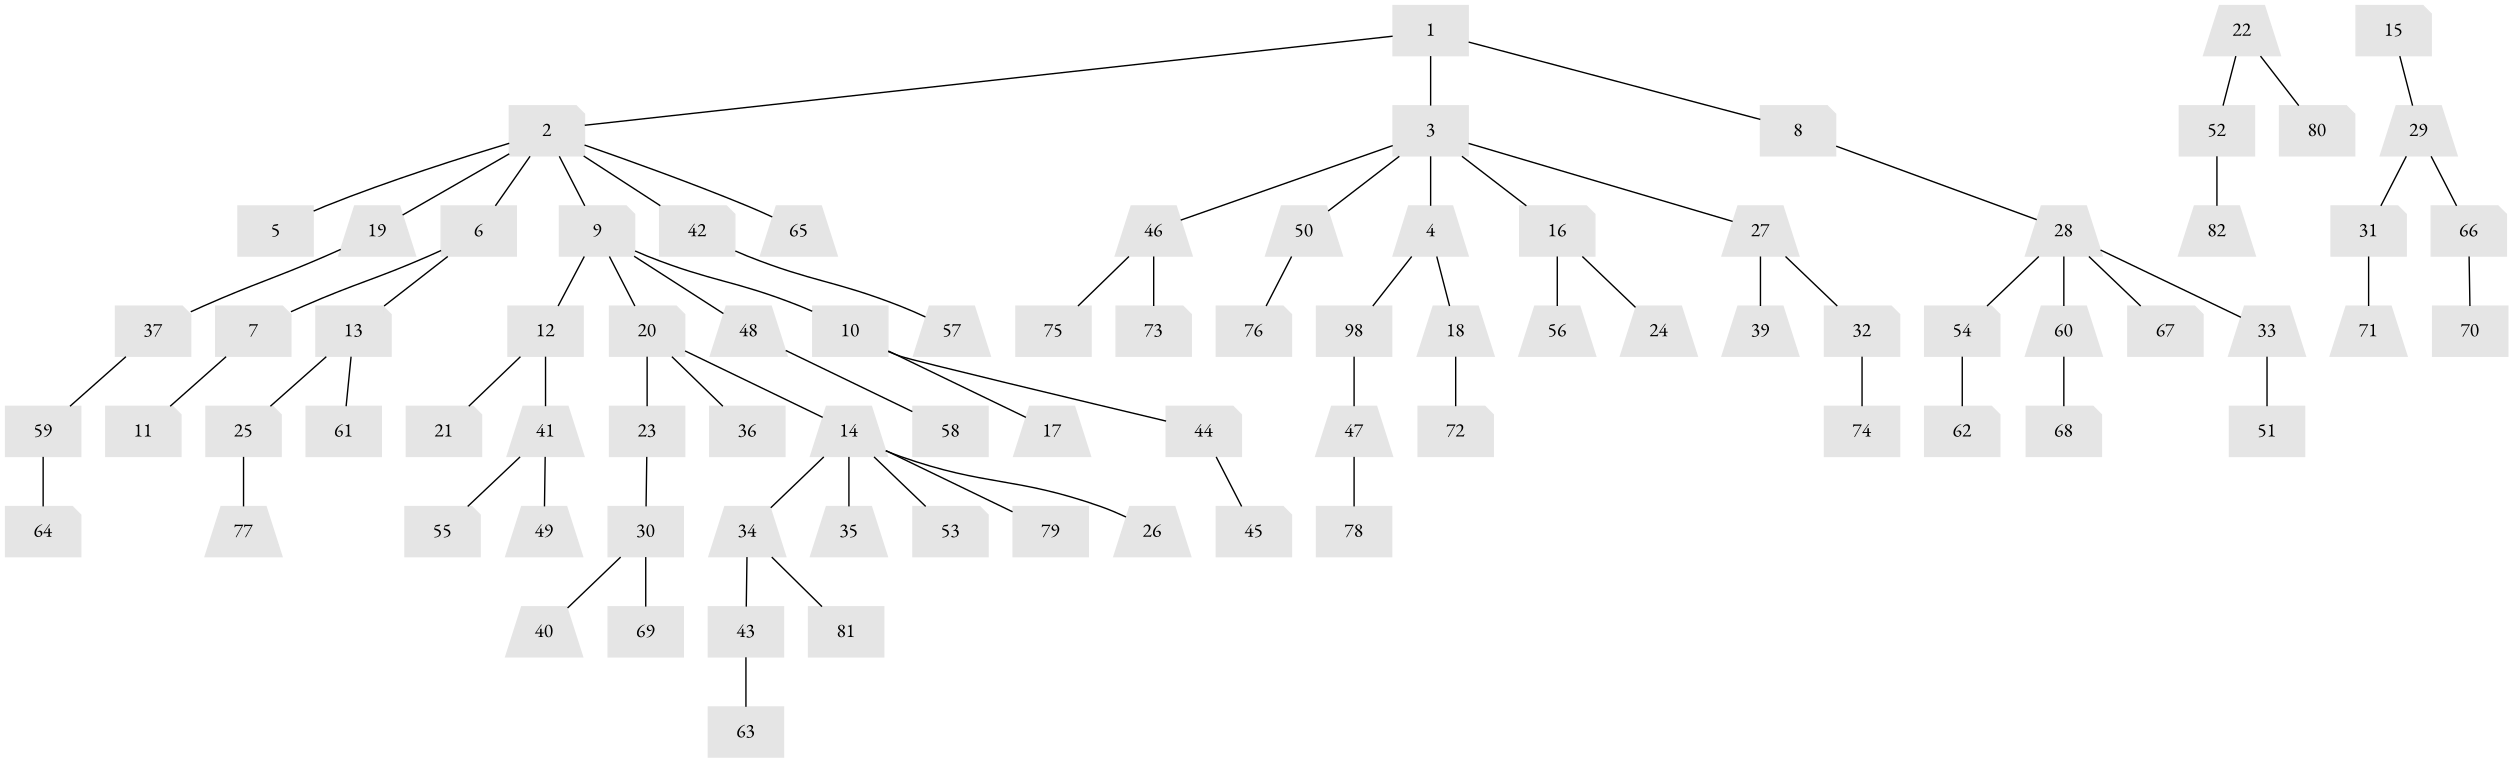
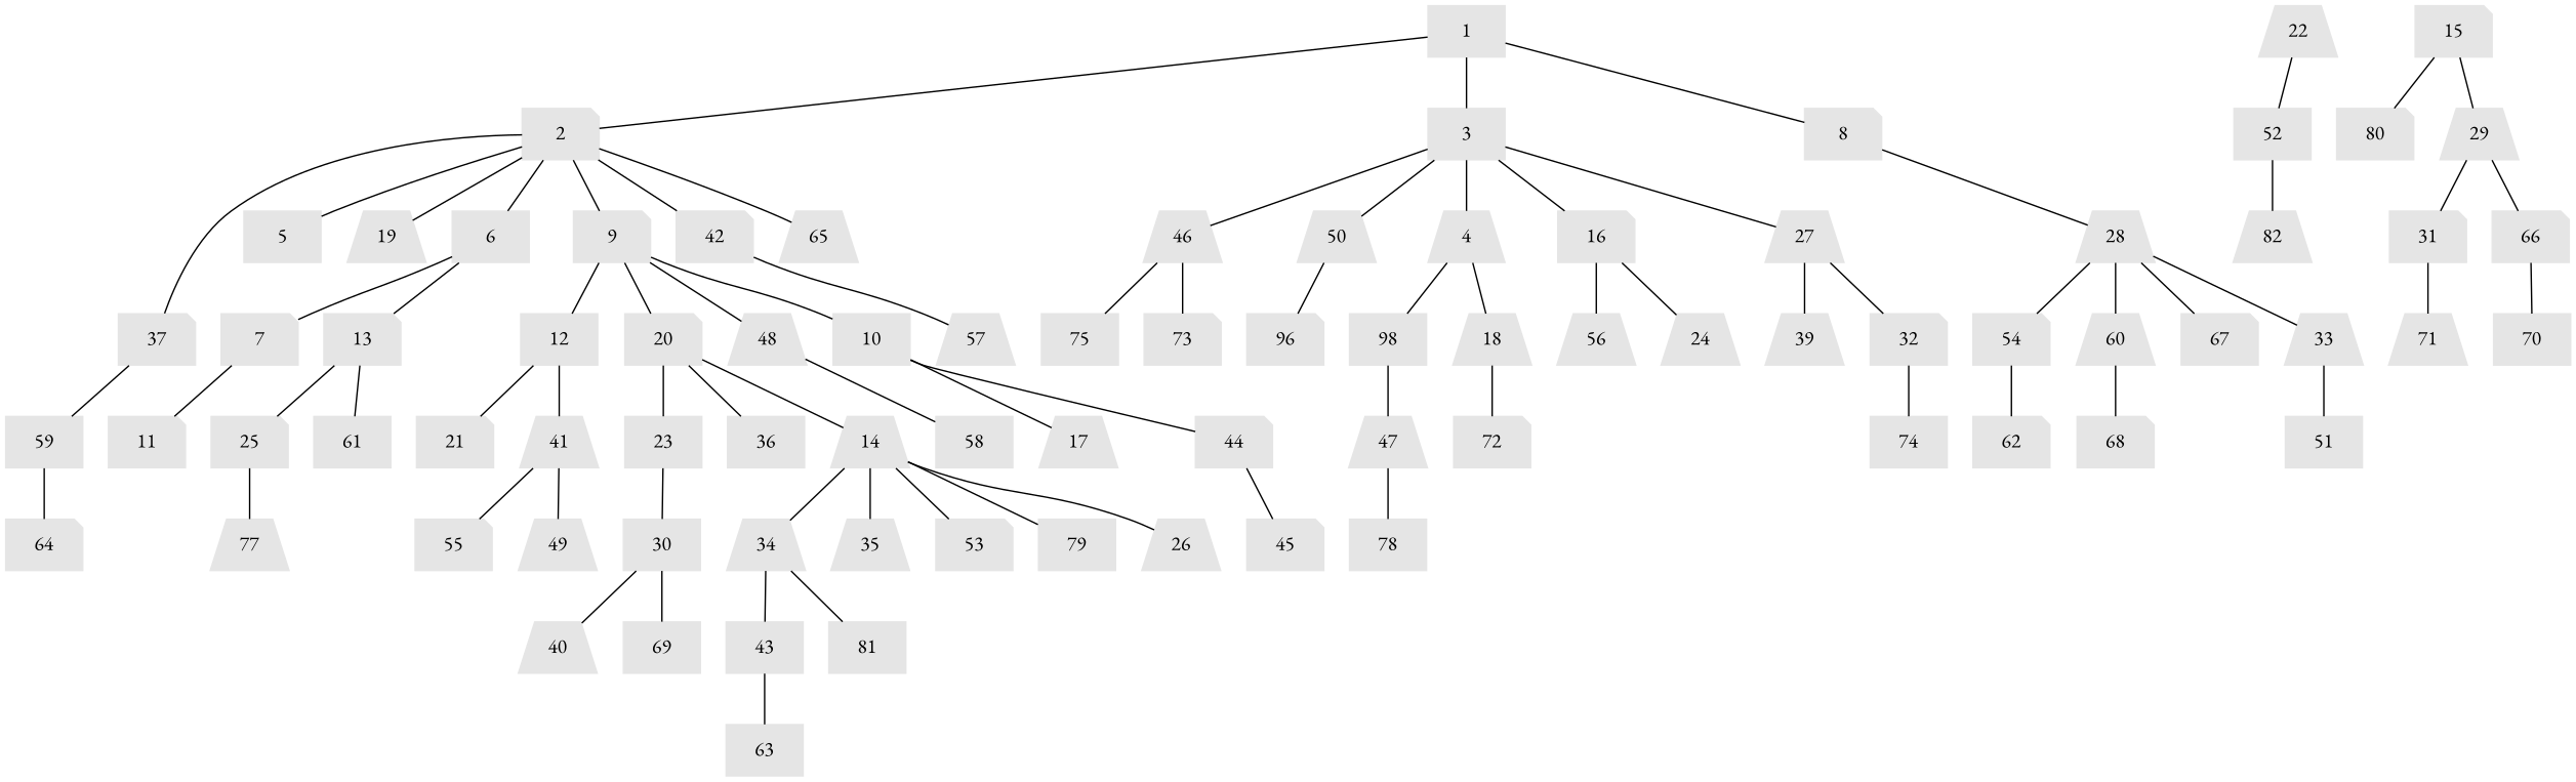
  graph {
    fontname="EB Garamond"
    node [color=gray90 fontname="EB Garamond" shape=note style=filled]
    edge [fontname="EB Garamond"]
    1 [shape=box]
    2
    3 [shape=box]
    8
    5 [shape=box]
    6 [shape=box]
    9
    19 [shape=trapezium]
    42
    65 [shape=trapezium]
    4 [shape=trapezium]
    16
    27 [shape=trapezium]
    46 [shape=trapezium]
    50 [shape=trapezium]
    28 [shape=trapezium]
    7
    13
    10 [shape=box]
    12 [shape=box]
    20
    48 [shape=trapezium]
    37
    57 [shape=trapezium]
    18 [shape=trapezium]
    n26 [label=98 shape=box]
    24 [shape=trapezium]
    56 [shape=trapezium]
    32
    39 [shape=trapezium]
    73
    75 [shape=box]
-   76
+   76 [label=96]
    72
    22 [shape=trapezium]
    52 [shape=box]
    80
    47 [shape=trapezium]
    11
    25
    61 [shape=box]
    33 [shape=trapezium]
    54
    60 [shape=trapezium]
    67
    17 [shape=trapezium]
    44
    21
    41 [shape=trapezium]
    14 [shape=trapezium]
    23 [shape=box]
    36 [shape=box]
    58 [shape=box]
    29 [shape=trapezium]
    15
    45
    26 [shape=trapezium]
    34 [shape=trapezium]
    35 [shape=trapezium]
    53
    79 [shape=box]
    49 [shape=trapezium]
    55
    77 [shape=trapezium]
    43 [shape=box]
    81 [shape=box]
    31
    66
    59 [shape=box]
    30 [shape=box]
    82 [shape=trapezium]
    40 [shape=trapezium]
    69 [shape=box]
    74 [shape=box]
    51 [shape=box]
    62
    68
    71 [shape=trapezium]
    70 [shape=box]
    63 [shape=box]
    64
    78 [shape=box]
    1 -- 2
    1 -- 3
    1 -- 8
    2 -- 5
    2 -- 6
    2 -- 9
    2 -- 19
    2 -- 42
    2 -- 65
    3 -- 4
    3 -- 16
    3 -- 27
    3 -- 46
    3 -- 50
    8 -- 28
    6 -- 7
    6 -- 13
    9 -- 10
    9 -- 12
    9 -- 20
    9 -- 48
-   19 -- 37
+   2 -- 37
    42 -- 57
    4 -- 18
    4 -- n26
    16 -- 24
    16 -- 56
    27 -- 32
    27 -- 39
    46 -- 73
    46 -- 75
    50 -- 76
    28 -- 33
    28 -- 54
    28 -- 60
    28 -- 67
    7 -- 11
    13 -- 25
    13 -- 61
    10 -- 17
    10 -- 44
    12 -- 21
    12 -- 41
    20 -- 14
    20 -- 23
    20 -- 36
    48 -- 58
    37 -- 59
    18 -- 72
    n26 -- 47
    32 -- 74
    22 -- 52
-   22 -- 80
+   15 -- 80
    52 -- 82
    47 -- 78
    25 -- 77
    33 -- 51
    54 -- 62
    60 -- 68
    44 -- 45
    41 -- 49
    41 -- 55
    14 -- 26
    14 -- 34
    14 -- 35
    14 -- 53
    14 -- 79
    23 -- 30
    29 -- 31
    29 -- 66
    15 -- 29
    34 -- 43
    34 -- 81
    43 -- 63
    31 -- 71
    66 -- 70
    59 -- 64
    30 -- 40
    30 -- 69
  }
